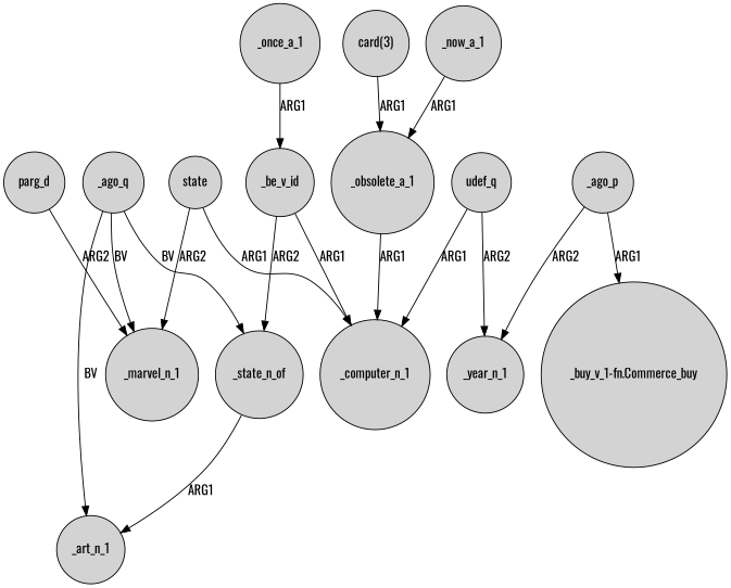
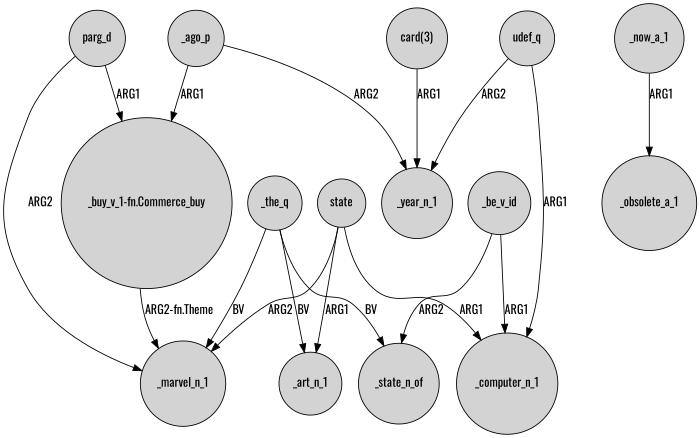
  digraph {
    fontname=Oswald
    node [fontname=Oswald shape=circle style=filled]
    edge [fontname=Oswald]
-   _the_q [label=_ago_q]
+   _the_q
    _art_n_1
    _marvel_n_1
    _state_n_of
    n5 [label=state]
    _computer_n_1
    _now_a_1
    _obsolete_a_1
    parg_d
    "_buy_v_1-fn.Commerce_buy"
-   _once_a_1
    _be_v_id
    udef_q
    _year_n_1
    _ago_p
    "card(3)"
    _the_q -> _art_n_1 [label=BV]
    _the_q -> _marvel_n_1 [label=BV]
    _the_q -> _state_n_of [label=BV]
-   _state_n_of -> _art_n_1 [label=ARG1]
+   n5 -> _art_n_1 [label=ARG1]
    n5 -> _marvel_n_1 [label=ARG2]
    n5 -> _computer_n_1 [label=ARG1]
    _now_a_1 -> _obsolete_a_1 [label=ARG1]
-   _obsolete_a_1 -> _computer_n_1 [label=ARG1]
    parg_d -> _marvel_n_1 [label=ARG2]
-   _once_a_1 -> _be_v_id [label=ARG1]
+   parg_d -> "_buy_v_1-fn.Commerce_buy" [label=ARG1]
+   "_buy_v_1-fn.Commerce_buy" -> _marvel_n_1 [label="ARG2-fn.Theme"]
    _be_v_id -> _state_n_of [label=ARG2]
    _be_v_id -> _computer_n_1 [label=ARG1]
    udef_q -> _computer_n_1 [label=ARG1]
    udef_q -> _year_n_1 [label=ARG2]
    _ago_p -> "_buy_v_1-fn.Commerce_buy" [label=ARG1]
    _ago_p -> _year_n_1 [label=ARG2]
-   "card(3)" -> _obsolete_a_1 [label=ARG1]
+   "card(3)" -> _year_n_1 [label=ARG1]
  }
